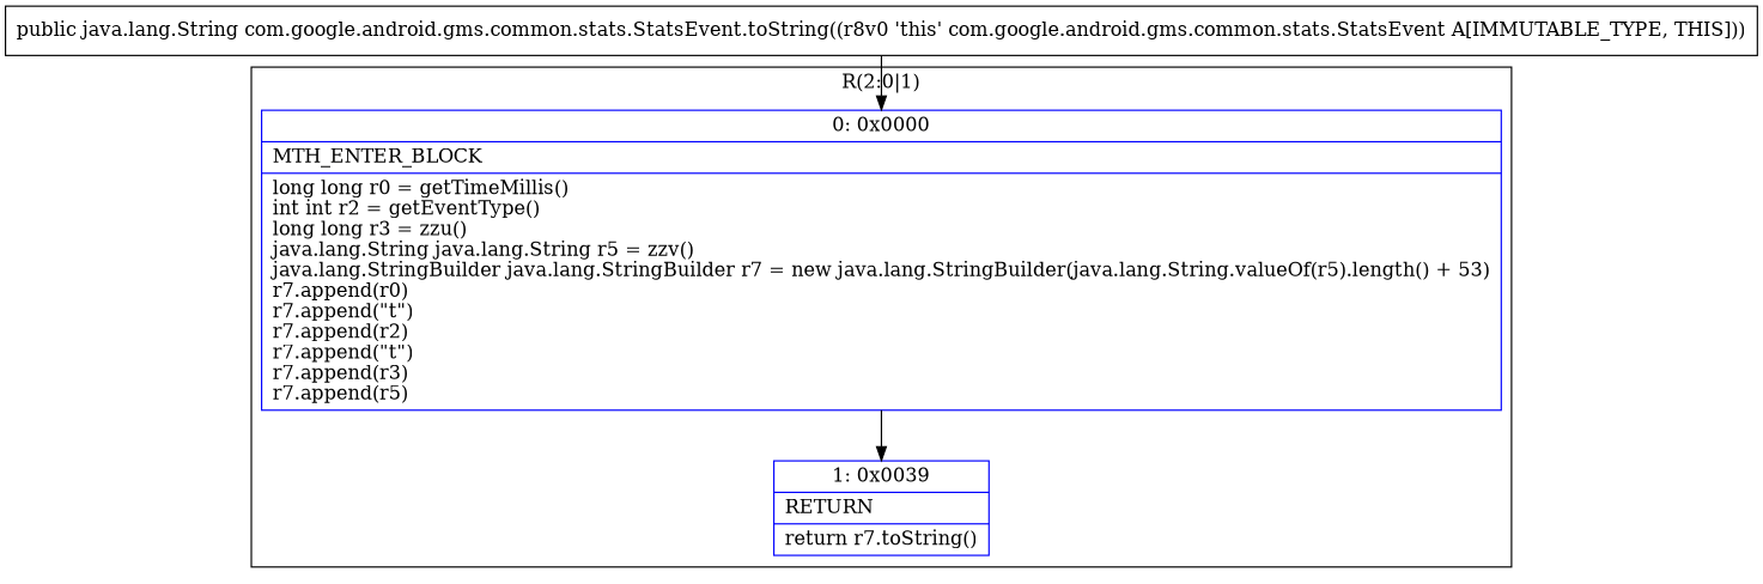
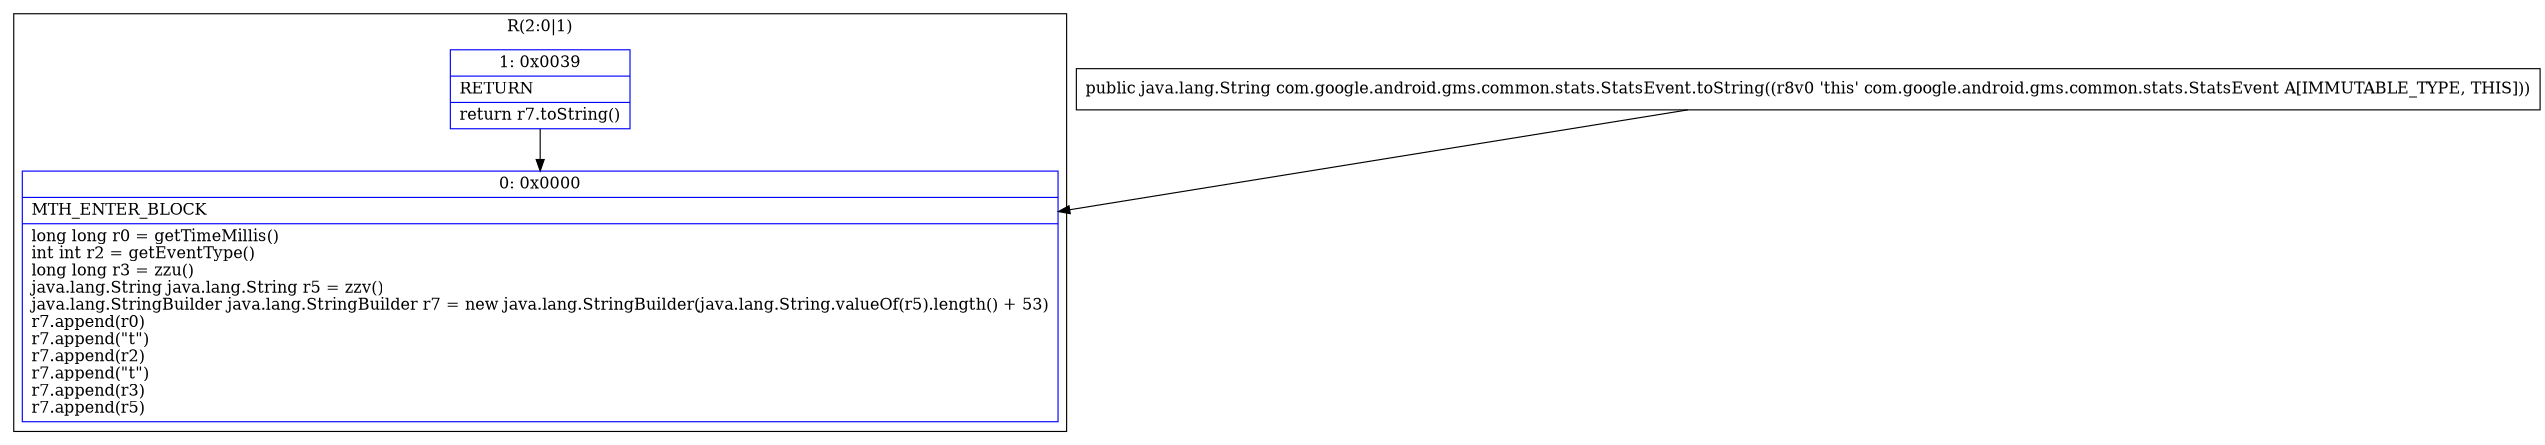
  digraph {
    node [color=blue shape=record]
    n1 [label="{0\:\ 0x0000|MTH_ENTER_BLOCK\l|long long r0 = getTimeMillis()\lint int r2 = getEventType()\llong long r3 = zzu()\ljava.lang.String java.lang.String r5 = zzv()\ljava.lang.StringBuilder java.lang.StringBuilder r7 = new java.lang.StringBuilder(java.lang.String.valueOf(r5).length() + 53)\lr7.append(r0)\lr7.append(\"t\")\lr7.append(r2)\lr7.append(\"t\")\lr7.append(r3)\lr7.append(r5)\l}"]
    n2 [label="{1\:\ 0x0039|RETURN\l|return r7.toString()\l}"]
    n3 [label="{public java.lang.String com.google.android.gms.common.stats.StatsEvent.toString((r8v0 'this' com.google.android.gms.common.stats.StatsEvent A[IMMUTABLE_TYPE, THIS])) }" color=""]
    subgraph cluster_1 {
      label="R(2:0|1)"
      n1
      n2
    }
-   n1 -> n2
+   n2 -> n1
    n3 -> n1
  }
